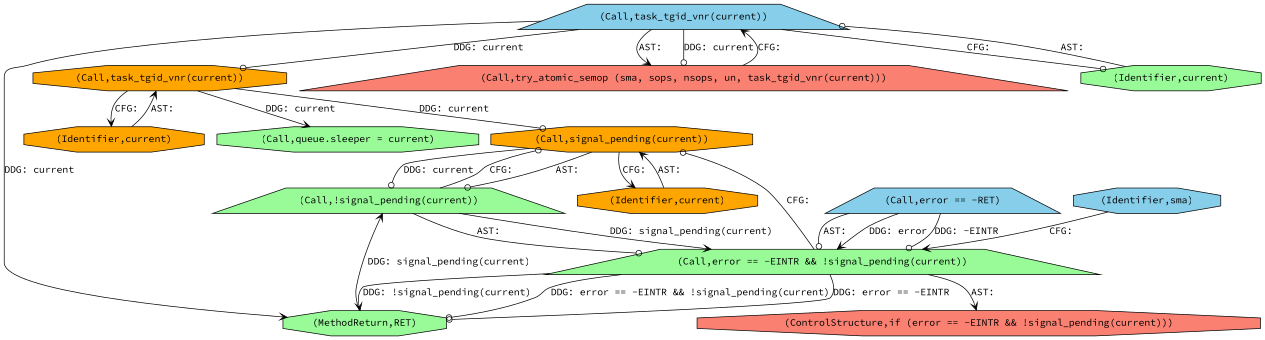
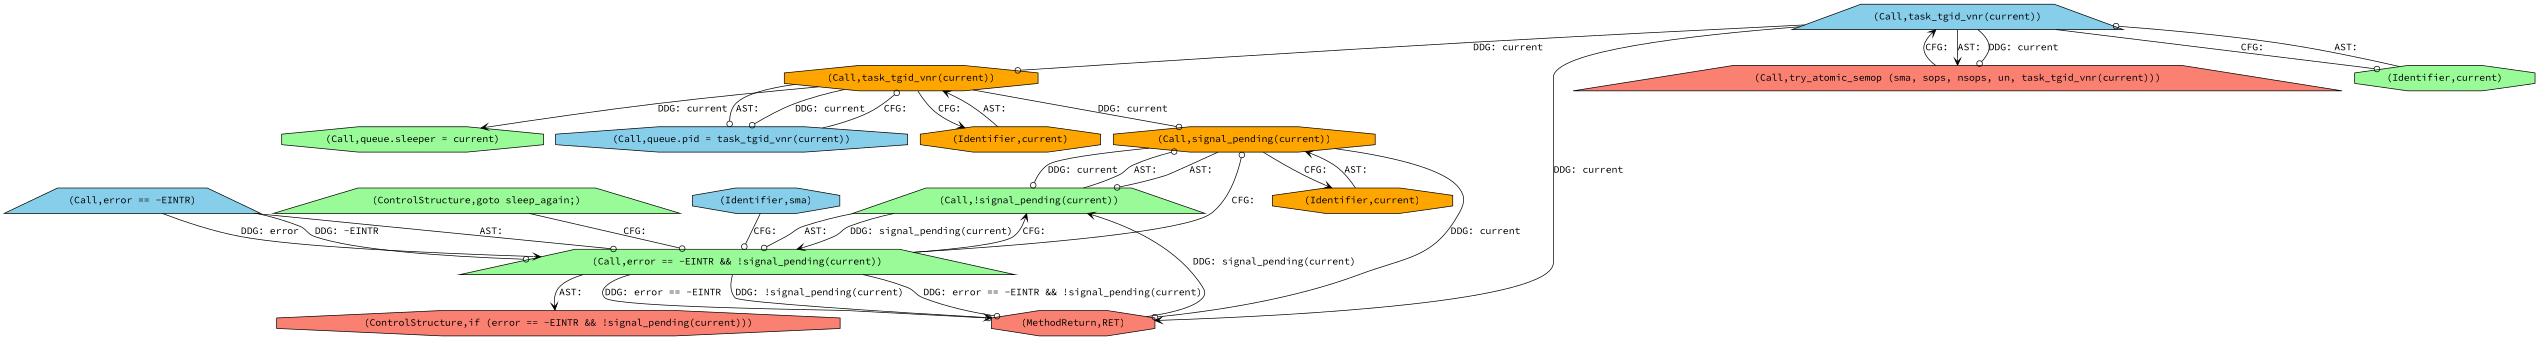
  digraph {
    fontname="Source Code Pro"
    node [fillcolor=palegreen fontname="Source Code Pro" shape=octagon style=filled]
    edge [arrowhead=odot fontname="Source Code Pro"]
    n1 [fillcolor=orange label="(Call,signal_pending(current))"]
    n2 [label="(Call,!signal_pending(current))" shape=trapezium]
    n3 [fillcolor=orange label="(Identifier,current)"]
-   n4 [label="(MethodReturn,RET)"]
+   n4 [fillcolor=salmon label="(MethodReturn,RET)"]
    n5 [label="(Call,error == -EINTR && !signal_pending(current))" shape=trapezium]
    n6 [fillcolor=orange label="(Call,task_tgid_vnr(current))"]
    n7 [fillcolor=orange label="(Identifier,current)"]
    n8 [label="(Call,queue.sleeper = current)"]
+   n9 [fillcolor=skyblue label="(Call,queue.pid = task_tgid_vnr(current))"]
    n10 [fillcolor=skyblue label="(Call,task_tgid_vnr(current))" shape=trapezium]
    n11 [fillcolor=salmon label="(Call,try_atomic_semop (sma, sops, nsops, un, task_tgid_vnr(current)))" shape=trapezium]
    n12 [label="(Identifier,current)"]
    n13 [fillcolor=salmon label="(ControlStructure,if (error == -EINTR && !signal_pending(current)))"]
-   n14 [fillcolor=skyblue label="(Call,error == -RET)" shape=trapezium]
+   n14 [fillcolor=skyblue label="(Call,error == -EINTR)" shape=trapezium]
+   n15 [label="(ControlStructure,goto sleep_again;)" shape=trapezium]
    n16 [fillcolor=skyblue label="(Identifier,sma)"]
    n1 -> n2 [label="AST: "]
    n1 -> n2 [label="DDG: current"]
    n1 -> n3 [arrowhead=vee label="CFG: "]
-   n2 -> n1 [label="CFG: "]
+   n1 -> n4 [label="DDG: current"]
+   n2 -> n1 [label="AST: "]
    n2 -> n5 [label="AST: "]
    n2 -> n5 [arrowhead=vee label="DDG: signal_pending(current)"]
    n3 -> n1 [arrowhead=vee label="AST: "]
    n4 -> n2 [arrowhead=vee label="DDG: signal_pending(current)"]
    n5 -> n1 [label="CFG: "]
+   n5 -> n2 [arrowhead=vee label="CFG: "]
    n5 -> n4 [label="DDG: error == -EINTR && !signal_pending(current)"]
    n5 -> n4 [label="DDG: error == -EINTR"]
    n5 -> n4 [arrowhead=vee label="DDG: !signal_pending(current)"]
    n5 -> n13 [arrowhead=vee label="AST: "]
    n6 -> n1 [label="DDG: current"]
    n6 -> n7 [arrowhead=vee label="CFG: "]
    n6 -> n8 [arrowhead=vee label="DDG: current"]
+   n6 -> n9 [label="AST: "]
+   n6 -> n9 [label="DDG: current"]
    n7 -> n6 [arrowhead=vee label="AST: "]
+   n9 -> n6 [label="CFG: "]
    n10 -> n4 [arrowhead=vee label="DDG: current"]
    n10 -> n6 [label="DDG: current"]
    n10 -> n11 [arrowhead=vee label="AST: "]
    n10 -> n11 [label="DDG: current"]
    n10 -> n12 [label="CFG: "]
    n11 -> n10 [arrowhead=vee label="CFG: "]
    n12 -> n10 [label="AST: "]
    n14 -> n5 [label="AST: "]
    n14 -> n5 [arrowhead=vee label="DDG: error"]
    n14 -> n5 [label="DDG: -EINTR"]
-   n16 -> n5 [arrowhead=vee label="CFG: "]
+   n15 -> n5 [label="CFG: "]
+   n16 -> n5 [label="CFG: "]
  }
